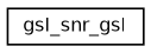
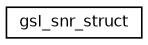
  digraph {
    rankdir=LR
-   n1 [color=black fillcolor=white fontname=Helvetica fontsize=10 height=0.2 label=gsl_snr_gsl shape=record style=filled width=0.4]
+   n1 [color=black fillcolor=white fontname=Helvetica fontsize=10 height=0.2 label=gsl_snr_struct shape=record style=filled width=0.4]
  }
